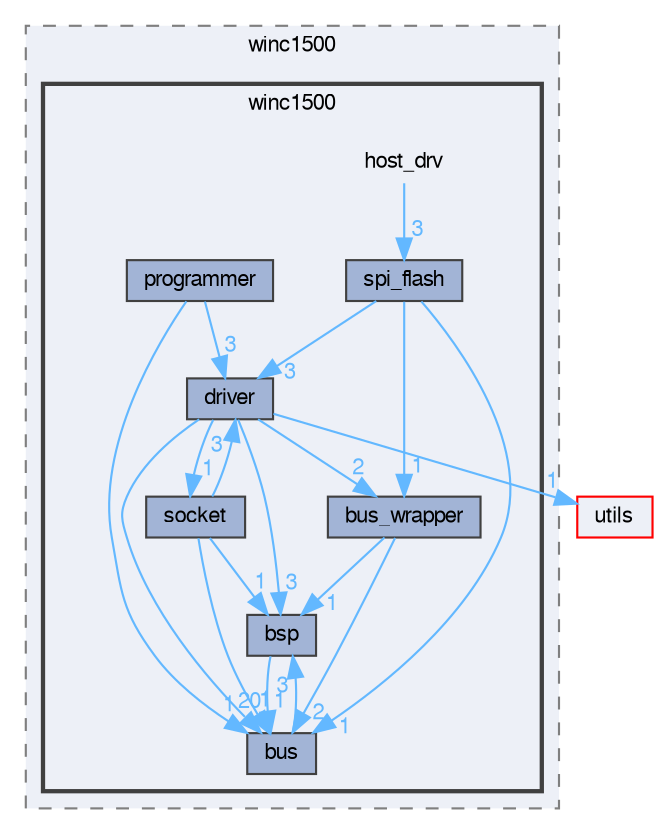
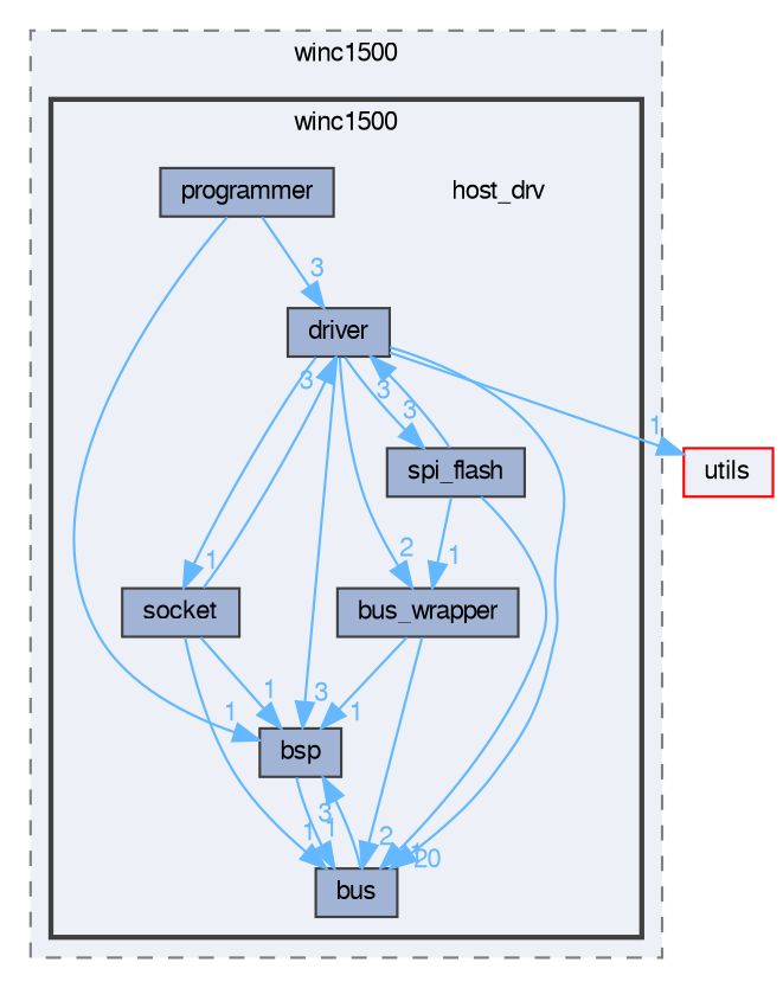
  digraph {
    compound=true
    node [fontname=FreeSans fontsize=10 shape=box color=grey25 fillcolor="#a2b4d6" style=filled]
    edge [color=steelblue1 fontcolor=steelblue1 fontname=FreeSans fontsize=10 headlabel=1 labeldistance=1.5 labelfontname=FreeSans labelfontsize=10]
    n1 [height=0.2 label=host_drv shape=plaintext width=0.4 color="" fillcolor="" style=""]
    n2 [height=0.2 label=bsp width=0.4]
    n3 [height=0.2 label=bus_wrapper width=0.4]
    n4 [height=0.2 label=bus width=0.4]
    n5 [height=0.2 label=driver width=0.4]
    n6 [height=0.2 label=programmer width=0.4]
    n7 [height=0.2 label=socket width=0.4]
    n8 [height=0.2 label=spi_flash width=0.4]
    n9 [color=red fillcolor="#edf0f7" height=0.2 label=utils width=0.4]
    subgraph cluster_1 {
      bgcolor="#edf0f7"
      fontname=FreeSans
      fontsize=10
      label=winc1500
      pencolor=grey50
      style="filled,dashed"
      subgraph cluster_2 {
        bgcolor="#edf0f7"
        fontname=FreeSans
        fontsize=10
        label=winc1500
        pencolor=grey25
        style="filled,bold"
        n1
        n2
        n3
        n4
        n5
        n6
        n7
        n8
      }
    }
    n2 -> n4
    n3 -> n2
    n3 -> n4 [headlabel=2]
    n4 -> n2 [headlabel=3]
    n5 -> n2 [headlabel=3]
    n5 -> n3 [headlabel=2]
    n5 -> n4 [headlabel=20]
    n5 -> n7
-   n1 -> n8 [headlabel=3]
+   n5 -> n8 [headlabel=3]
    n5 -> n9
-   n6 -> n4
+   n6 -> n2
    n6 -> n5 [headlabel=3]
    n7 -> n2
    n7 -> n4
    n7 -> n5 [headlabel=3]
    n8 -> n3
    n8 -> n4
    n8 -> n5 [headlabel=3]
  }
